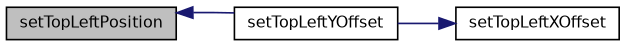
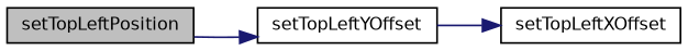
  digraph {
    rankdir=LR
    node [color=black fillcolor=white fontname=Helvetica fontsize=10 shape=record style=filled]
    edge [color=midnightblue fontname=Helvetica fontsize=10 labelfontname=Helvetica labelfontsize=10 style=solid]
    n1 [fillcolor=grey75 fontcolor=black height=0.2 label=setTopLeftPosition width=0.4]
    n2 [height=0.2 label=setTopLeftYOffset width=0.4]
    n3 [height=0.2 label=setTopLeftXOffset width=0.4]
-   n2 -> n1
+   n1 -> n2
    n2 -> n3
  }
